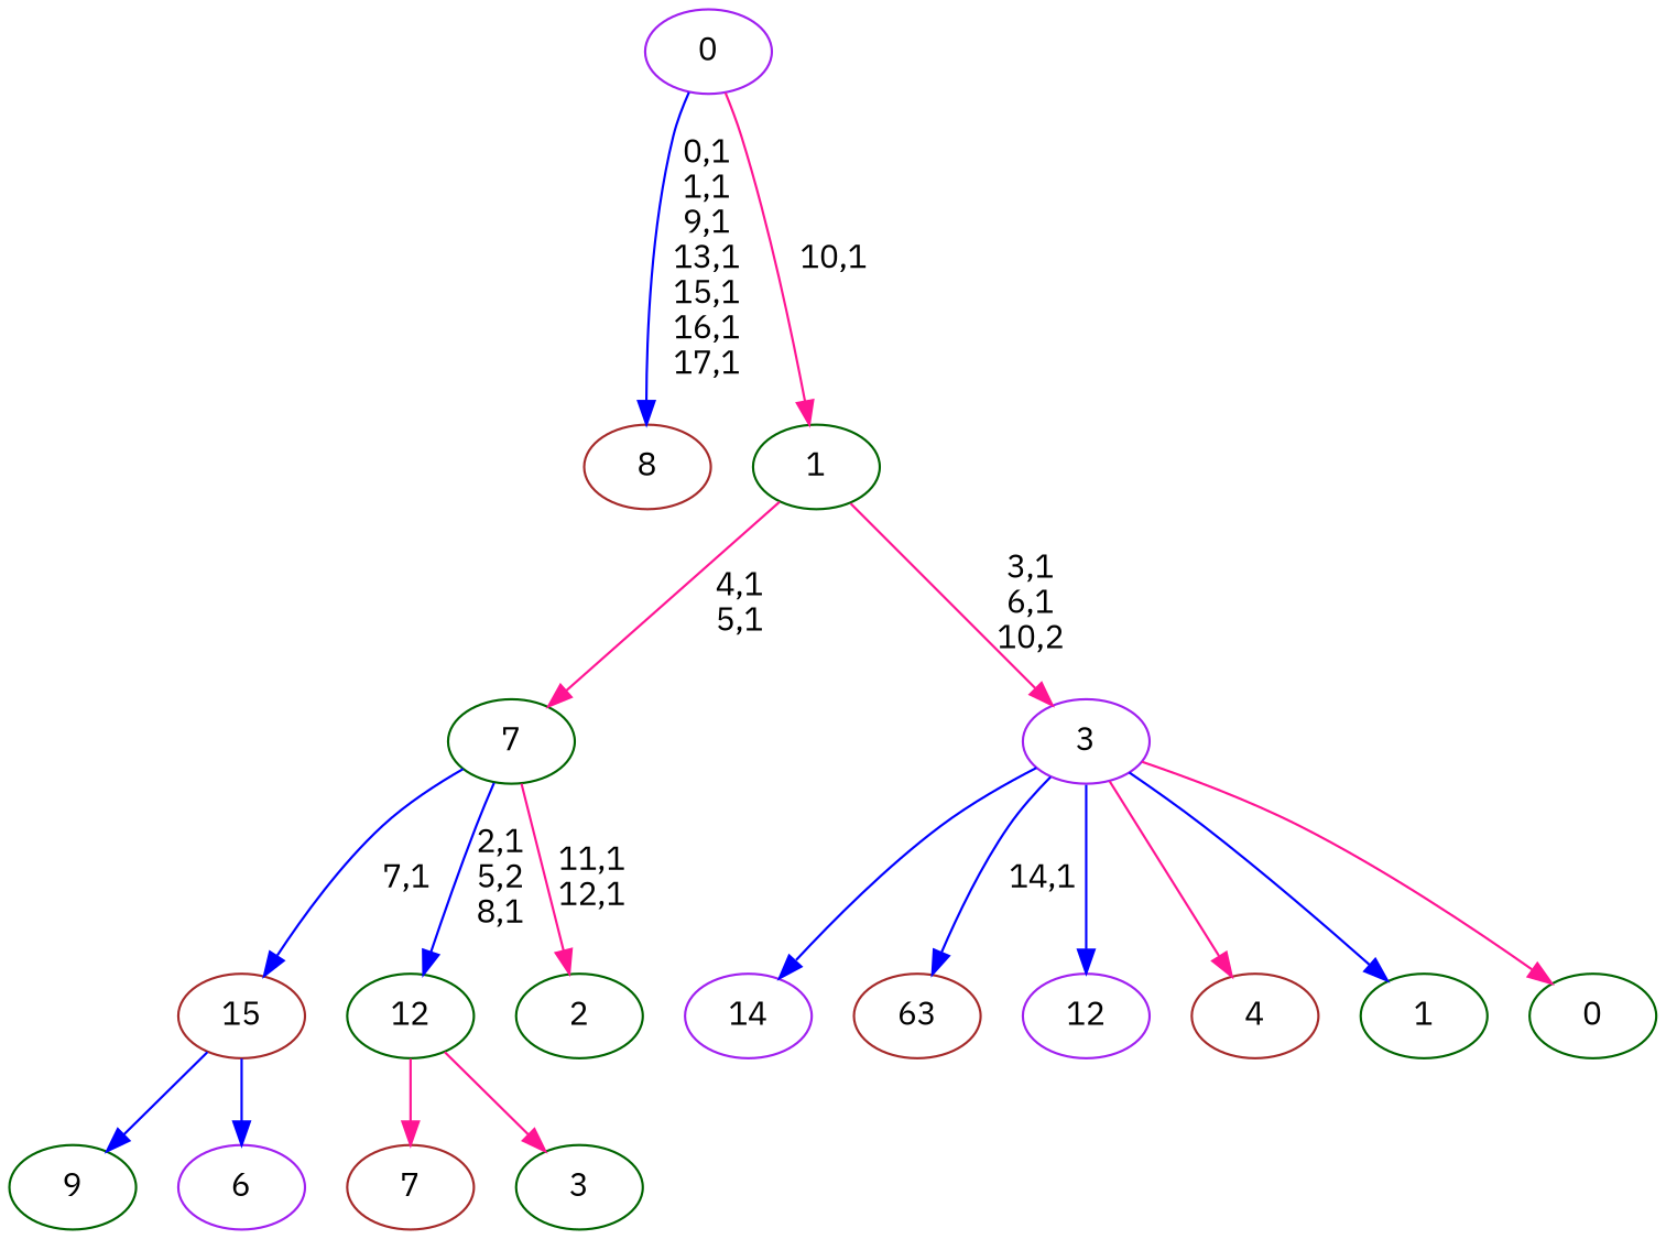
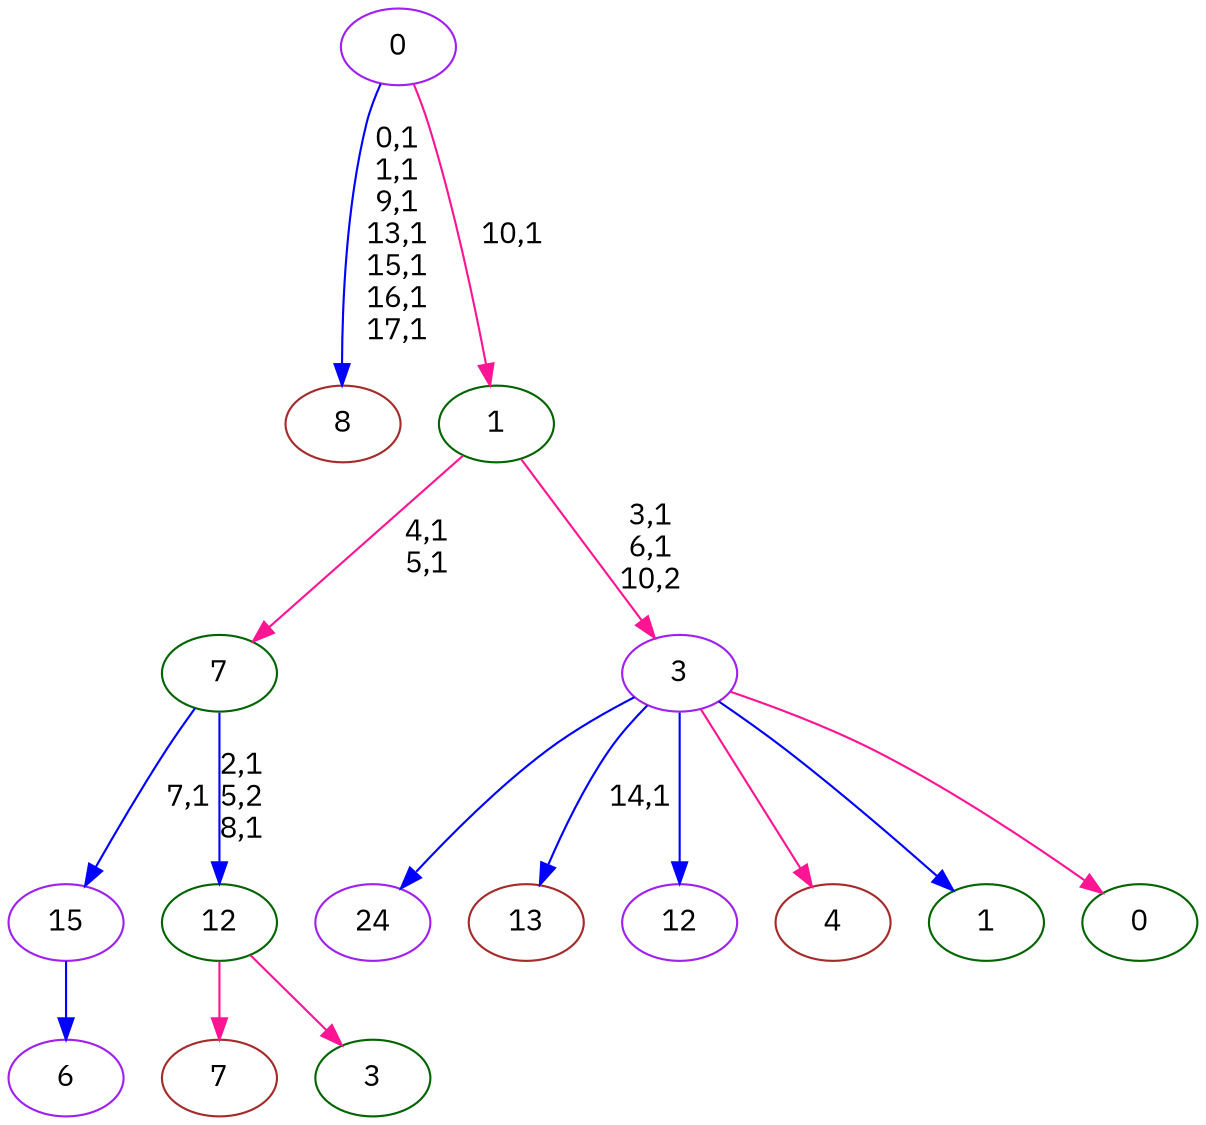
  digraph {
    fontname="IBM Plex Sans"
    node [color=darkgreen fontname="IBM Plex Sans"]
    edge [color=blue fontname="IBM Plex Sans"]
-   n1 [color=purple label=14]
-   n2 [color=brown label=63]
+   n1 [color=purple label=24]
+   n2 [color=brown label=13]
    n3 [color=purple label=12]
-   n4 [label=9]
    n5 [color=brown label=8]
    n6 [color=brown label=7]
    n7 [color=purple label=6]
-   15 [color=brown]
+   15 [color=purple]
    n9 [color=brown label=4]
    n10 [label=3]
    12
-   n12 [label=2]
    7
    n14 [label=1]
    n15 [label=0]
    3 [color=purple]
    1
    0 [color=purple]
-   15 -> n4
    15 -> n7
    12 -> n6 [color=deeppink]
    12 -> n10 [color=deeppink]
    7 -> 15 [label="7,1"]
    7 -> 12 [label="2,1\n5,2\n8,1"]
-   7 -> n12 [color=deeppink label="11,1\n12,1"]
    3 -> n1
    3 -> n2 [label="14,1"]
    3 -> n3
    3 -> n9 [color=deeppink]
    3 -> n14
    3 -> n15 [color=deeppink]
    1 -> 7 [color=deeppink label="4,1\n5,1"]
    1 -> 3 [color=deeppink label="3,1\n6,1\n10,2"]
    0 -> n5 [label="0,1\n1,1\n9,1\n13,1\n15,1\n16,1\n17,1"]
    0 -> 1 [color=deeppink label="10,1"]
  }
